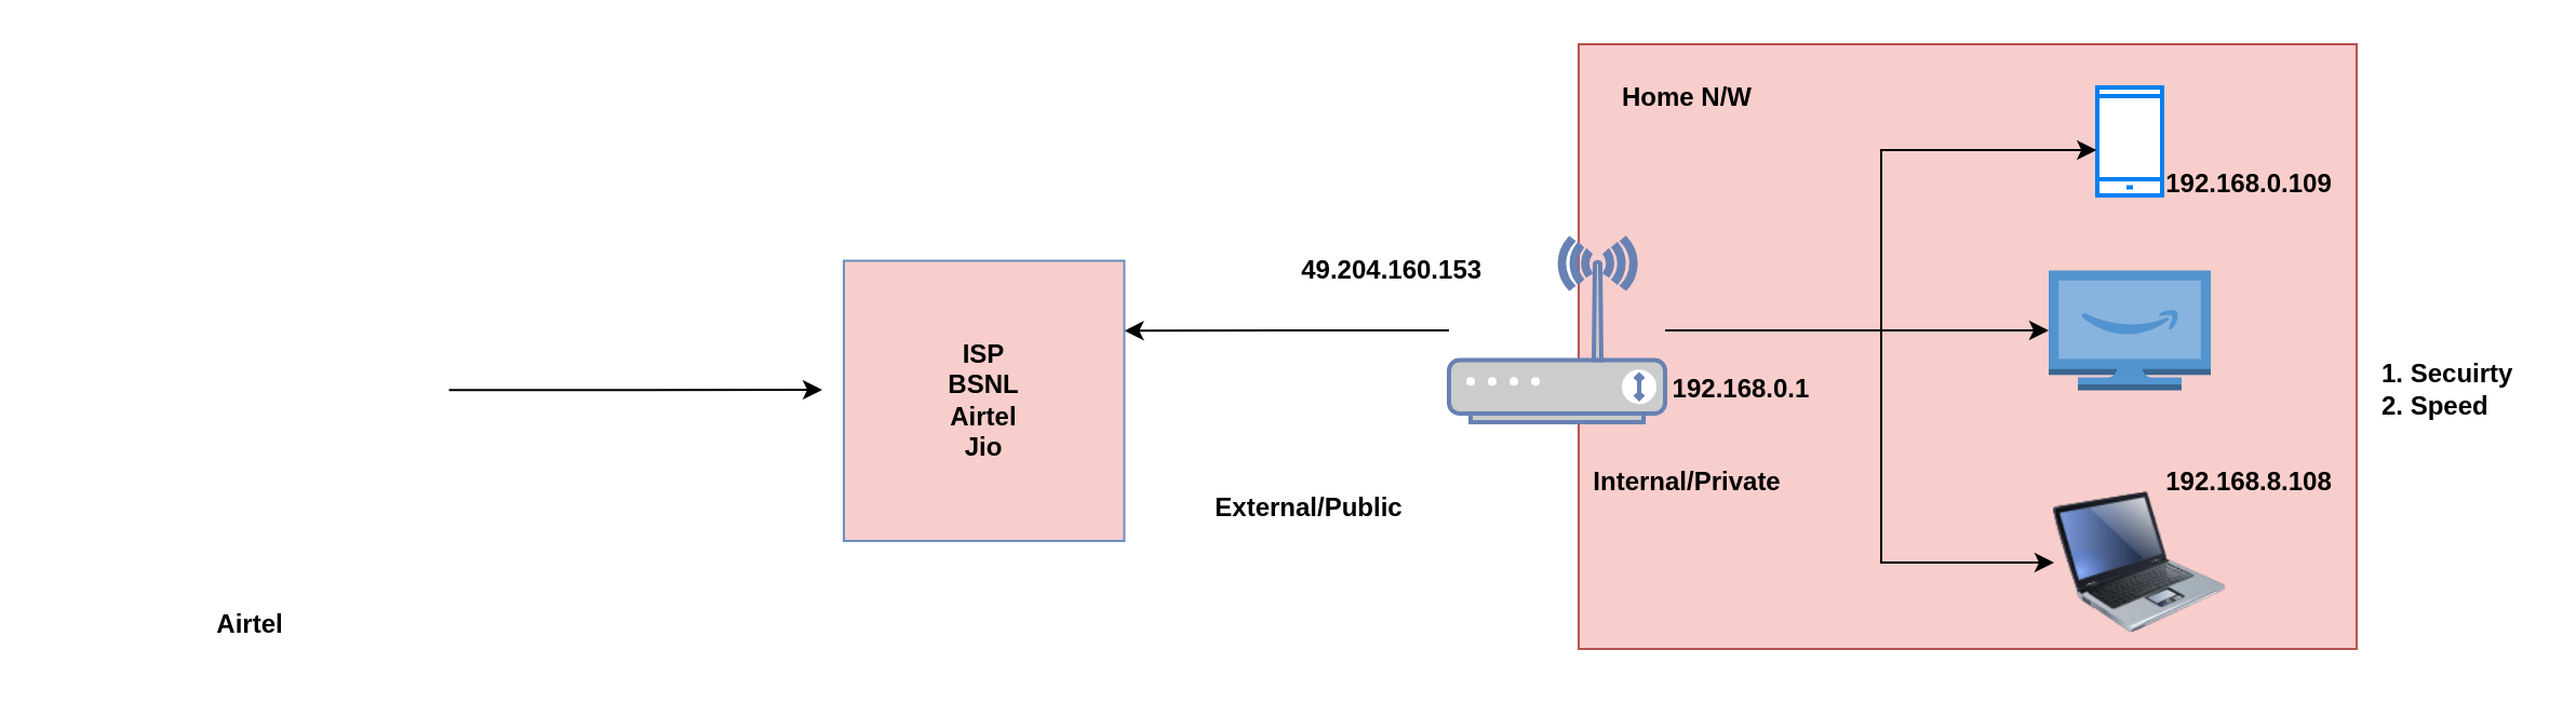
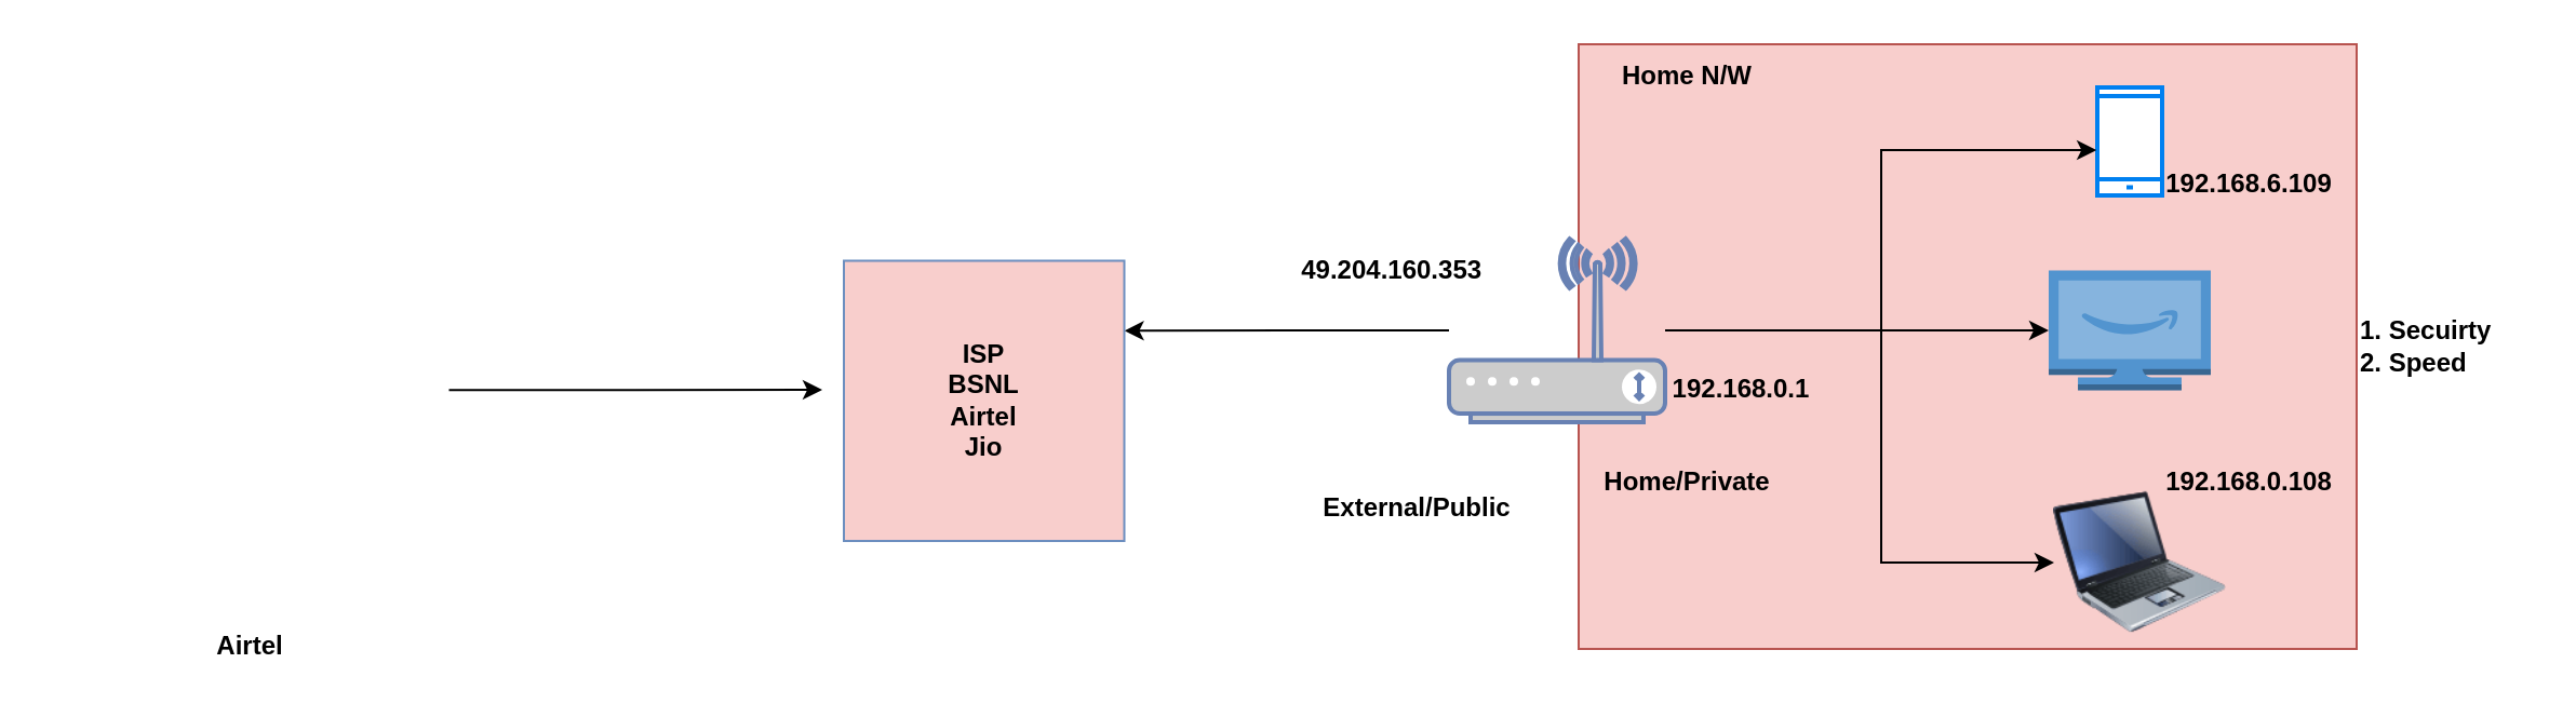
  <mxCell id="0" />
  <mxCell id="1" parent="0" />
  <mxCell id="2" value="" style="rounded=0;whiteSpace=wrap;html=1;fillColor=#f8cecc;strokeColor=#b85450;" vertex="1" parent="1"><mxGeometry x="730" y="20" width="360" height="280" as="geometry" /></mxCell>
  <mxCell id="3" style="edgeStyle=orthogonalEdgeStyle;rounded=0;orthogonalLoop=1;jettySize=auto;html=1;entryX=0;entryY=0.5;entryDx=0;entryDy=0;" edge="1" parent="1" source="5" target="8"><mxGeometry relative="1" as="geometry"><Array as="points"><mxPoint x="870" y="153" /><mxPoint x="870" y="260" /></Array></mxGeometry></mxCell>
  <mxCell id="4" style="edgeStyle=orthogonalEdgeStyle;rounded=0;orthogonalLoop=1;jettySize=auto;html=1;entryX=1;entryY=0.25;entryDx=0;entryDy=0;" edge="1" parent="1" source="5" target="13"><mxGeometry relative="1" as="geometry" /></mxCell>
  <mxCell id="5" value="" style="fontColor=#0066CC;verticalAlign=top;verticalLabelPosition=bottom;labelPosition=center;align=center;html=1;outlineConnect=0;fillColor=#CCCCCC;strokeColor=#6881B3;gradientColor=none;gradientDirection=north;strokeWidth=2;shape=mxgraph.networks.wireless_modem;" vertex="1" parent="1"><mxGeometry x="670" y="110" width="100" height="85" as="geometry" /></mxCell>
  <mxCell id="6" value="" style="html=1;verticalLabelPosition=bottom;align=center;labelBackgroundColor=#ffffff;verticalAlign=top;strokeWidth=2;strokeColor=#0080F0;shadow=0;dashed=0;shape=mxgraph.ios7.icons.smartphone;" vertex="1" parent="1"><mxGeometry x="970" y="40" width="30" height="50" as="geometry" /></mxCell>
  <mxCell id="7" value="" style="outlineConnect=0;dashed=0;verticalLabelPosition=bottom;verticalAlign=top;align=center;html=1;shape=mxgraph.aws3.fire_tv;fillColor=#5294CF;gradientColor=none;" vertex="1" parent="1"><mxGeometry x="947.5" y="124.75" width="75" height="55.5" as="geometry" /></mxCell>
  <mxCell id="8" value="" style="image;html=1;image=img/lib/clip_art/computers/Laptop_128x128.png" vertex="1" parent="1"><mxGeometry x="950" y="220" width="80" height="80" as="geometry" /></mxCell>
  <mxCell id="9" style="edgeStyle=orthogonalEdgeStyle;rounded=0;orthogonalLoop=1;jettySize=auto;html=1;entryX=-0.013;entryY=0.58;entryDx=0;entryDy=0;entryPerimeter=0;" edge="1" parent="1" source="5" target="6"><mxGeometry relative="1" as="geometry" /></mxCell>
  <mxCell id="10" style="edgeStyle=orthogonalEdgeStyle;rounded=0;orthogonalLoop=1;jettySize=auto;html=1;entryX=0;entryY=0.5;entryDx=0;entryDy=0;entryPerimeter=0;" edge="1" parent="1" source="5" target="7"><mxGeometry relative="1" as="geometry" /></mxCell>
- <mxCell id="11" value="&lt;b&gt;Internal/Private&lt;/b&gt;" style="text;html=1;align=center;verticalAlign=middle;resizable=0;points=[];autosize=1;strokeColor=none;fillColor=none;" vertex="1" parent="1"><mxGeometry x="725" y="208" width="110" height="30" as="geometry" /></mxCell>
- <mxCell id="12" value="&lt;b&gt;External/Public&lt;/b&gt;" style="text;html=1;align=center;verticalAlign=middle;resizable=0;points=[];autosize=1;strokeColor=none;fillColor=none;" vertex="1" parent="1"><mxGeometry x="550" y="220" width="110" height="30" as="geometry" /></mxCell>
+ <mxCell id="11" value="&lt;b&gt;Home/Private&lt;/b&gt;" style="text;html=1;align=center;verticalAlign=middle;resizable=0;points=[];autosize=1;strokeColor=none;fillColor=none;" vertex="1" parent="1"><mxGeometry x="725" y="208" width="110" height="30" as="geometry" /></mxCell>
+ <mxCell id="12" value="&lt;b&gt;External/Public&lt;/b&gt;" style="text;html=1;align=center;verticalAlign=middle;resizable=0;points=[];autosize=1;strokeColor=none;fillColor=none;" vertex="1" parent="1"><mxGeometry x="600" y="220" width="110" height="30" as="geometry" /></mxCell>
  <mxCell id="13" value="&lt;b&gt;ISP&lt;/b&gt;&lt;div&gt;&lt;b&gt;BSNL&lt;br&gt;Airtel&lt;/b&gt;&lt;/div&gt;&lt;div&gt;&lt;b&gt;Jio&lt;/b&gt;&lt;/div&gt;" style="whiteSpace=wrap;html=1;aspect=fixed;fillColor=#f8cecc;strokeColor=#6c8ebf;" vertex="1" parent="1"><mxGeometry x="390" y="120.25" width="129.75" height="129.75" as="geometry" /></mxCell>
- <mxCell id="14" value="&lt;b&gt;192.168.8.108&lt;/b&gt;" style="text;html=1;align=center;verticalAlign=middle;resizable=0;points=[];autosize=1;strokeColor=none;fillColor=none;" vertex="1" parent="1"><mxGeometry x="990" y="208" width="100" height="30" as="geometry" /></mxCell>
+ <mxCell id="14" value="&lt;b&gt;192.168.0.108&lt;/b&gt;" style="text;html=1;align=center;verticalAlign=middle;resizable=0;points=[];autosize=1;strokeColor=none;fillColor=none;" vertex="1" parent="1"><mxGeometry x="990" y="208" width="100" height="30" as="geometry" /></mxCell>
  <mxCell id="15" value="&lt;b&gt;192.168.0.1&lt;/b&gt;" style="text;html=1;align=center;verticalAlign=middle;resizable=0;points=[];autosize=1;strokeColor=none;fillColor=none;" vertex="1" parent="1"><mxGeometry x="760" y="165" width="90" height="30" as="geometry" /></mxCell>
- <mxCell id="16" value="&lt;b&gt;49.204.160.153&amp;nbsp;&lt;/b&gt;" style="text;html=1;align=center;verticalAlign=middle;resizable=0;points=[];autosize=1;strokeColor=none;fillColor=none;" vertex="1" parent="1"><mxGeometry x="590" y="110" width="110" height="30" as="geometry" /></mxCell>
- <mxCell id="17" value="&lt;b&gt;192.168.0.109&lt;/b&gt;" style="text;html=1;align=center;verticalAlign=middle;resizable=0;points=[];autosize=1;strokeColor=none;fillColor=none;" vertex="1" parent="1"><mxGeometry x="990" y="70" width="100" height="30" as="geometry" /></mxCell>
- <mxCell id="18" value="&lt;b&gt;1. Secuirty&lt;/b&gt;&lt;div&gt;&lt;b&gt;2. Speed&lt;/b&gt;&lt;/div&gt;" style="text;html=1;align=left;verticalAlign=middle;resizable=0;points=[];autosize=1;strokeColor=none;fillColor=none;" vertex="1" parent="1"><mxGeometry x="1100" y="160.25" width="80" height="40" as="geometry" /></mxCell>
- <mxCell id="19" value="&lt;b&gt;Home N/W&lt;/b&gt;" style="text;html=1;align=center;verticalAlign=middle;resizable=0;points=[];autosize=1;strokeColor=none;fillColor=none;" vertex="1" parent="1"><mxGeometry x="740" y="30" width="80" height="30" as="geometry" /></mxCell>
+ <mxCell id="16" value="&lt;b&gt;49.204.160.353&amp;nbsp;&lt;/b&gt;" style="text;html=1;align=center;verticalAlign=middle;resizable=0;points=[];autosize=1;strokeColor=none;fillColor=none;" vertex="1" parent="1"><mxGeometry x="590" y="110" width="110" height="30" as="geometry" /></mxCell>
+ <mxCell id="17" value="&lt;b&gt;192.168.6.109&lt;/b&gt;" style="text;html=1;align=center;verticalAlign=middle;resizable=0;points=[];autosize=1;strokeColor=none;fillColor=none;" vertex="1" parent="1"><mxGeometry x="990" y="70" width="100" height="30" as="geometry" /></mxCell>
+ <mxCell id="18" value="&lt;b&gt;1. Secuirty&lt;/b&gt;&lt;div&gt;&lt;b&gt;2. Speed&lt;/b&gt;&lt;/div&gt;" style="text;html=1;align=left;verticalAlign=middle;resizable=0;points=[];autosize=1;strokeColor=none;fillColor=none;" vertex="1" parent="1"><mxGeometry x="1090" y="140.25" width="80" height="40" as="geometry" /></mxCell>
+ <mxCell id="19" value="&lt;b&gt;Home N/W&lt;/b&gt;" style="text;html=1;align=center;verticalAlign=middle;resizable=0;points=[];autosize=1;strokeColor=none;fillColor=none;" vertex="1" parent="1"><mxGeometry x="740" y="20" width="80" height="30" as="geometry" /></mxCell>
  <mxCell id="20" value="" style="shape=image;html=1;verticalAlign=top;verticalLabelPosition=bottom;labelBackgroundColor=#ffffff;imageAspect=0;aspect=fixed;image=https://icons.diagrams.net/icon-cache1/Computer_Hardware_Cute_Style_vol_2-2891/signal__device__technology__radar__satellite__antenna__tower-1230.svg" vertex="1" parent="1"><mxGeometry x="20" y="86.38" width="187.25" height="187.25" as="geometry" /></mxCell>
  <mxCell id="21" value="" style="endArrow=classic;html=1;rounded=0;edgeStyle=orthogonalEdgeStyle;" edge="1" parent="1" source="20"><mxGeometry width="50" height="50" relative="1" as="geometry"><mxPoint x="360" y="260" as="sourcePoint" /><mxPoint x="380" y="180" as="targetPoint" /></mxGeometry></mxCell>
- <mxCell id="22" value="&lt;b&gt;Airtel&lt;/b&gt;" style="text;html=1;align=center;verticalAlign=middle;resizable=0;points=[];autosize=1;strokeColor=none;fillColor=none;" vertex="1" parent="1"><mxGeometry x="90" y="273.63" width="50" height="30" as="geometry" /></mxCell>
+ <mxCell id="22" value="&lt;b&gt;Airtel&lt;/b&gt;" style="text;html=1;align=center;verticalAlign=middle;resizable=0;points=[];autosize=1;strokeColor=none;fillColor=none;" vertex="1" parent="1"><mxGeometry x="90" y="283.63" width="50" height="30" as="geometry" /></mxCell>
